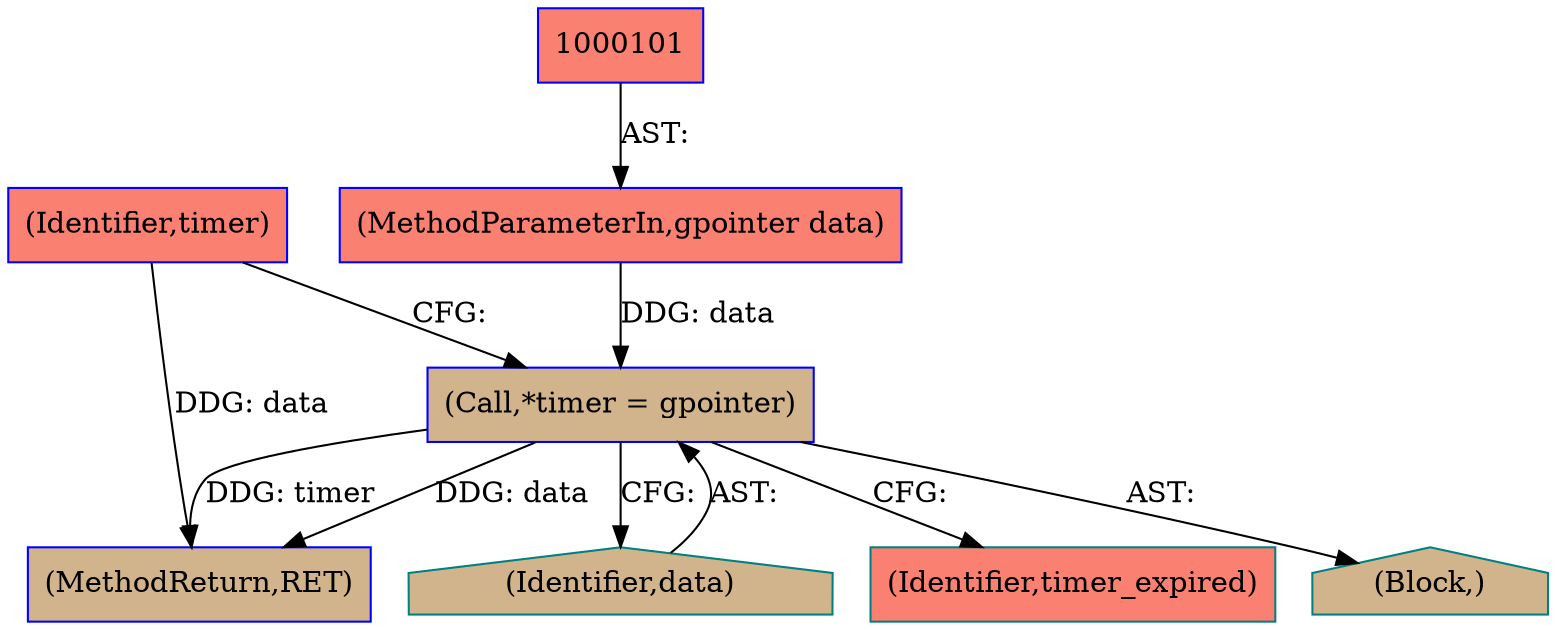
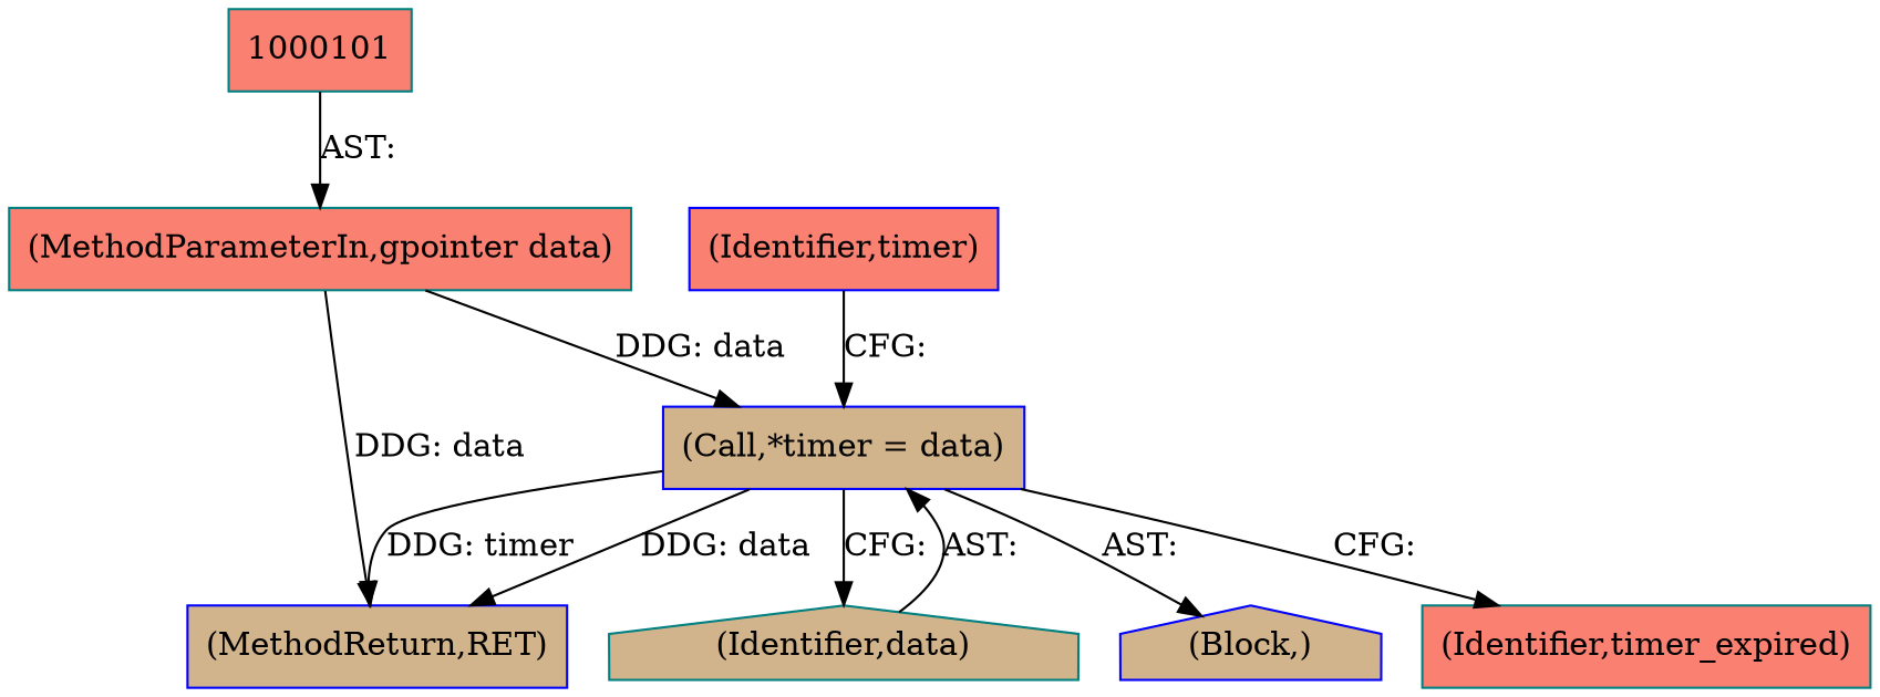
  digraph {
    node [color=blue fillcolor=tan shape=box style=filled]
-   n1 [label="(Call,*timer = gpointer)"]
+   n1 [label="(Call,*timer = data)"]
    n2 [color=teal label="(Identifier,data)" shape=house]
-   n3 [color=teal label="(Block,)" shape=house]
+   n3 [label="(Block,)" shape=house]
    n4 [label="(MethodReturn,RET)"]
    n5 [color=teal fillcolor=salmon label="(Identifier,timer_expired)"]
-   n6 [fillcolor=salmon label="(MethodParameterIn,gpointer data)"]
-   1000101 [fillcolor=salmon]
+   n6 [color=teal fillcolor=salmon label="(MethodParameterIn,gpointer data)"]
+   1000101 [color=teal fillcolor=salmon]
    n8 [fillcolor=salmon label="(Identifier,timer)"]
    n1 -> n2 [label="CFG: "]
    n1 -> n3 [label="AST: "]
    n1 -> n4 [label="DDG: data"]
    n1 -> n4 [label="DDG: timer"]
    n1 -> n5 [label="CFG: "]
    n2 -> n1 [label="AST: "]
    n6 -> n1 [label="DDG: data"]
-   n8 -> n4 [label="DDG: data"]
+   n6 -> n4 [label="DDG: data"]
    1000101 -> n6 [label="AST: "]
    n8 -> n1 [label="CFG: "]
  }
